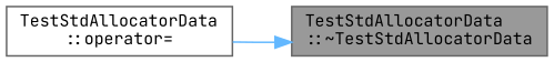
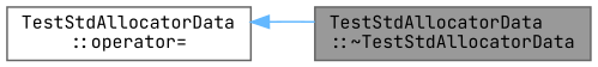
  digraph {
    rankdir=RL
    fontname="JetBrains Mono"
    node [fontname="JetBrains Mono" fontsize=10 shape=box style=filled]
    n1 [color=gray40 fillcolor=grey60 fontcolor=black height=0.2 label="TestStdAllocatorData\l::~TestStdAllocatorData" width=0.4]
    n2 [color=grey40 fillcolor=white height=0.2 label="TestStdAllocatorData\l::operator=" width=0.4]
-   n1 -> n2 [color=steelblue1 dir=back fontname="JetBrains Mono" fontsize=10 labelfontname=Helvetica labelfontsize=10 style=solid]
+   n2 -> n1 [color=steelblue1 dir=back fontname="JetBrains Mono" fontsize=10 labelfontname=Helvetica labelfontsize=10 style=solid]
  }
